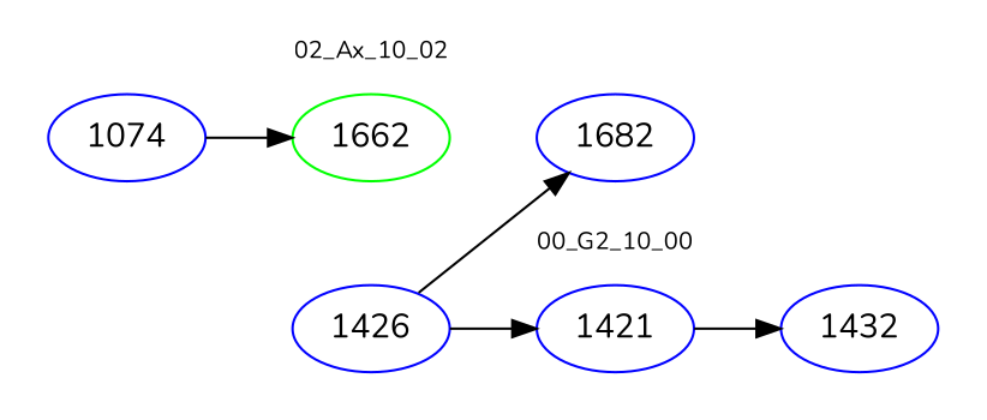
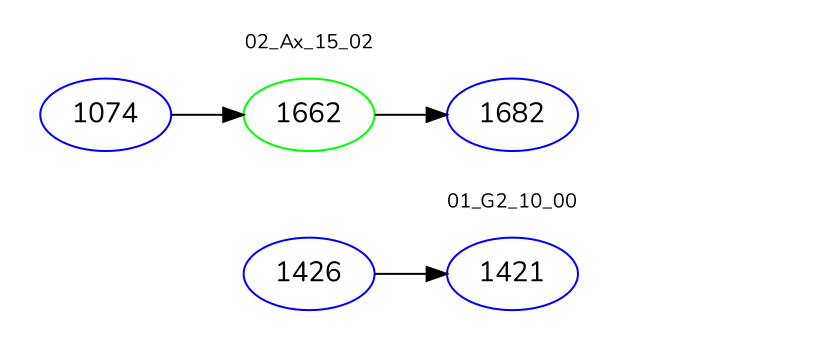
  digraph {
    fontname=Nunito
    rankdir=LR
    node [color=blue fontname=Nunito]
    edge [color=black fontname=Nunito]
    n1 [label=1074]
    n2 [color=green label=1662]
    n3 [label=1682]
    n4 [label=1426]
    n5 [label=1421]
-   n6 [label=1432]
    subgraph cluster_1 {
      color=white
      fontsize=10
-     label="02_Ax_10_02"
+     label="02_Ax_15_02"
      n1
      n2
      n3
    }
    subgraph cluster_2 {
      color=white
      fontsize=10
-     label="00_G2_10_00"
+     label="01_G2_10_00"
      n4
      n5
-     n6
    }
    n1 -> n2
-   n4 -> n3
+   n2 -> n3
    n4 -> n5
-   n5 -> n6
  }
